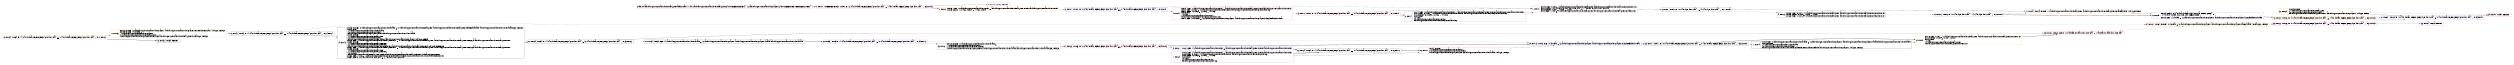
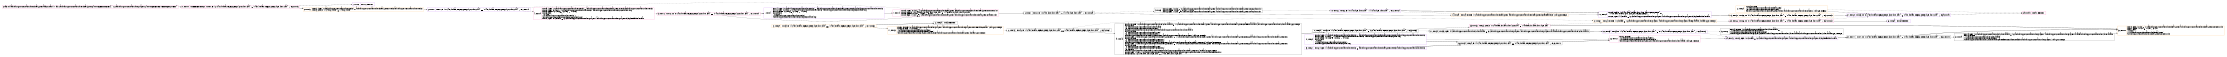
  digraph {
    rankdir=LR
    node [color=purple shape=record]
    edge [style=solid]
    n1 [color=deeppink label="{0\:\ 0x0000|MTH_ENTER_BLOCK\l|0x0000: IF  (r8 I:?[int, boolean, OBJECT, ARRAY, byte, short, char]) != (0 ?[int, boolean, OBJECT, ARRAY, byte, short, char])  \-\> B:2:0x0003 \l}"]
    n2 [label="{1\:\ 0x0002|0x0002: RETURN   \l}"]
    n3 [color=darkorange label="{2\:\ 0x0003|0x0003: SGET  (r0 I:android.support.constraint.solver.Metrics) =  android.support.constraint.solver.LinearSystem.sMetrics android.support.constraint.solver.Metrics \l0x0005: CONST  (r1 I:?[long, double]) = (1 ?[long, double]) \l}"]
    n4 [label="{3\:\ 0x0007|0x0007: IF  (r0 I:?[int, boolean, OBJECT, ARRAY, byte, short, char]) == (0 ?[int, boolean, OBJECT, ARRAY, byte, short, char])  \-\> B:7:0x001b \l}"]
    n5 [color=deeppink label="{4\:\ 0x0009|0x0009: SGET  (r0 I:android.support.constraint.solver.Metrics) =  android.support.constraint.solver.LinearSystem.sMetrics android.support.constraint.solver.Metrics \l0x000b: IGET  (r3 I:long) = (r0 I:android.support.constraint.solver.Metrics) android.support.constraint.solver.Metrics.constraints long \l0x000d: ARITH  (r3 I:long) = (r3 I:long) + (r1 I:long) \l0x000e: IPUT  \l  (r3 I:long)\l  (r0 I:android.support.constraint.solver.Metrics)\l android.support.constraint.solver.Metrics.constraints long \l0x0010: IGET  (r0 I:boolean) = (r8 I:android.support.constraint.solver.ArrayRow) android.support.constraint.solver.ArrayRow.isSimpleDefinition boolean \l}"]
    n6 [color=deeppink label="{7\:\ 0x001b|0x001b: IGET  (r0 I:int) = (r7 I:android.support.constraint.solver.LinearSystem) android.support.constraint.solver.LinearSystem.mNumRows int \l0x001d: CONST  (r3 I:?[boolean, int, float, short, byte, char]) = (1 ?[boolean, int, float, short, byte, char]) \l0x001e: ARITH  (r0 I:int) = (r0 I:int) + (r3 I:int) \l0x001f: IGET  (r4 I:int) = (r7 I:android.support.constraint.solver.LinearSystem) android.support.constraint.solver.LinearSystem.mMaxRows int \l}"]
    n7 [color=deeppink label="{5\:\ 0x0012|0x0012: IF  (r0 I:?[int, boolean, OBJECT, ARRAY, byte, short, char]) == (0 ?[int, boolean, OBJECT, ARRAY, byte, short, char])  \-\> B:7:0x001b \l}"]
    n8 [color=black label="{8\:\ 0x0021|0x0021: IF  (r0 I:?[int, byte, short, char]) \>= (r4 I:?[int, byte, short, char])  \-\> B:11:0x002a \l}"]
    n9 [label="{6\:\ 0x0014|0x0014: SGET  (r0 I:android.support.constraint.solver.Metrics) =  android.support.constraint.solver.LinearSystem.sMetrics android.support.constraint.solver.Metrics \l0x0016: IGET  (r3 I:long) = (r0 I:android.support.constraint.solver.Metrics) android.support.constraint.solver.Metrics.simpleconstraints long \l0x0018: ARITH  (r3 I:long) = (r3 I:long) + (r1 I:long) \l0x0019: IPUT  \l  (r3 I:long)\l  (r0 I:android.support.constraint.solver.Metrics)\l android.support.constraint.solver.Metrics.simpleconstraints long \l}"]
    n10 [color=black label="{9\:\ 0x0023|0x0023: IGET  (r0 I:int) = (r7 I:android.support.constraint.solver.LinearSystem) android.support.constraint.solver.LinearSystem.mNumColumns int \l0x0025: ARITH  (r0 I:int) = (r0 I:int) + (r3 I:int) \l0x0026: IGET  (r4 I:int) = (r7 I:android.support.constraint.solver.LinearSystem) android.support.constraint.solver.LinearSystem.mMaxColumns int \l}"]
    n11 [color=darkorange label="{11\:\ 0x002a|0x002a: INVOKE  (r7 I:android.support.constraint.solver.LinearSystem) android.support.constraint.solver.LinearSystem.increaseTableSize():void type: DIRECT \l}"]
    n12 [label="{10\:\ 0x0028|0x0028: IF  (r0 I:?[int, byte, short, char]) \< (r4 I:?[int, byte, short, char])  \-\> B:12:0x002d \l}"]
    n13 [label="{12\:\ 0x002d|0x002d: CONST  (r0 I:?[int, float, boolean, short, byte, char, OBJECT, ARRAY]) = \l  (0 ?[int, float, boolean, short, byte, char, OBJECT, ARRAY])\l \l0x002e: IGET  (r4 I:boolean) = (r8 I:android.support.constraint.solver.ArrayRow) android.support.constraint.solver.ArrayRow.isSimpleDefinition boolean \l}"]
    n14 [color=darkorange label="{13\:\ 0x0030|0x0030: IF  (r4 I:?[int, boolean, OBJECT, ARRAY, byte, short, char]) != (0 ?[int, boolean, OBJECT, ARRAY, byte, short, char])  \-\> B:37:0x008b \l}"]
    n15 [label="{37\:\ 0x008b|0x008b: IF  (r0 I:?[int, boolean, OBJECT, ARRAY, byte, short, char]) != (0 ?[int, boolean, OBJECT, ARRAY, byte, short, char])  \-\> B:39:0x0090 \l}"]
    n16 [color=deeppink label="{39\:\ 0x0090|0x0090: RETURN   \l}"]
    n17 [color=darkorange label="{15\:\ 0x0039|0x0039: IF  (r4 I:?[int, boolean, OBJECT, ARRAY, byte, short, char]) == (0 ?[int, boolean, OBJECT, ARRAY, byte, short, char])  \-\> B:17:0x003c \l}"]
    n18 [color=black label="{16\:\ 0x003b|0x003b: RETURN   \l}"]
    n19 [color=darkorange label="{17\:\ 0x003c|0x003c: INVOKE  (r8 I:android.support.constraint.solver.ArrayRow) android.support.constraint.solver.ArrayRow.ensurePositiveConstant():void type: VIRTUAL \l0x003f: INVOKE  (r4 I:boolean) = \l  (r8 I:android.support.constraint.solver.ArrayRow)\l  (r7 I:android.support.constraint.solver.LinearSystem)\l android.support.constraint.solver.ArrayRow.chooseSubject(android.support.constraint.solver.LinearSystem):boolean type: VIRTUAL \l}"]
    n20 [color=black label="{18\:\ 0x0043|0x0043: IF  (r4 I:?[int, boolean, OBJECT, ARRAY, byte, short, char]) == (0 ?[int, boolean, OBJECT, ARRAY, byte, short, char])  \-\> B:34:0x0084 \l}"]
    n21 [color=black label="{19\:\ 0x0045|0x0045: INVOKE  (r0 I:android.support.constraint.solver.SolverVariable) = (r7 I:android.support.constraint.solver.LinearSystem) android.support.constraint.solver.LinearSystem.createExtraVariable():android.support.constraint.solver.SolverVariable type: VIRTUAL \l0x0049: IPUT  \l  (r0 I:android.support.constraint.solver.SolverVariable)\l  (r8 I:android.support.constraint.solver.ArrayRow)\l android.support.constraint.solver.ArrayRow.variable android.support.constraint.solver.SolverVariable \l0x004b: INVOKE  \l  (r7 I:android.support.constraint.solver.LinearSystem)\l  (r8 I:android.support.constraint.solver.ArrayRow)\l android.support.constraint.solver.LinearSystem.addRow(android.support.constraint.solver.ArrayRow):void type: DIRECT \l0x004e: IGET  (r4 I:android.support.constraint.solver.LinearSystem$Row) = (r7 I:android.support.constraint.solver.LinearSystem) android.support.constraint.solver.LinearSystem.mTempGoal android.support.constraint.solver.LinearSystem$Row \l0x0050: INVOKE  \l  (r4 I:android.support.constraint.solver.LinearSystem$Row)\l  (r8 I:android.support.constraint.solver.LinearSystem$Row)\l android.support.constraint.solver.LinearSystem.Row.initFromRow(android.support.constraint.solver.LinearSystem$Row):void type: INTERFACE \l0x0053: IGET  (r4 I:android.support.constraint.solver.LinearSystem$Row) = (r7 I:android.support.constraint.solver.LinearSystem) android.support.constraint.solver.LinearSystem.mTempGoal android.support.constraint.solver.LinearSystem$Row \l0x0055: INVOKE  \l  (r7 I:android.support.constraint.solver.LinearSystem)\l  (r4 I:android.support.constraint.solver.LinearSystem$Row)\l  (r3 I:boolean)\l android.support.constraint.solver.LinearSystem.optimize(android.support.constraint.solver.LinearSystem$Row, boolean):int type: DIRECT \l0x0058: IGET  (r4 I:int) = (r0 I:android.support.constraint.solver.SolverVariable) android.support.constraint.solver.SolverVariable.definitionId int \l0x005a: CONST  (r5 I:?[int, float, short, byte, char]) = (\-1 ?[int, float, short, byte, char]) \l}"]
    n22 [color=darkorange label="{34\:\ 0x0084|0x0084: INVOKE  (r1 I:boolean) = (r8 I:android.support.constraint.solver.ArrayRow) android.support.constraint.solver.ArrayRow.hasKeyVariable():boolean type: VIRTUAL \l}"]
    n23 [color=black label="{20\:\ 0x005b|0x005b: IF  (r4 I:?[int, boolean, OBJECT, ARRAY, byte, short, char]) != (r5 I:?[int, boolean, OBJECT, ARRAY, byte, short, char])  \-\> B:33:0x0083 \l}"]
    n24 [color=deeppink label="{35\:\ 0x0088|0x0088: IF  (r1 I:?[int, boolean, OBJECT, ARRAY, byte, short, char]) != (0 ?[int, boolean, OBJECT, ARRAY, byte, short, char])  \-\> B:37:0x008b \l}"]
    n25 [color=black label="{21\:\ 0x005d|0x005d: IGET  (r4 I:android.support.constraint.solver.SolverVariable) = (r8 I:android.support.constraint.solver.ArrayRow) android.support.constraint.solver.ArrayRow.variable android.support.constraint.solver.SolverVariable \l}"]
    n26 [color=deeppink label="{33\:\ 0x0083|0x0083: CONST  (r0 I:?[boolean, int, float, short, byte, char]) = (1 ?[boolean, int, float, short, byte, char]) \l}"]
    n27 [label="{22\:\ 0x005f|0x005f: IF  (r4 I:?[int, boolean, OBJECT, ARRAY, byte, short, char]) != (r0 I:?[int, boolean, OBJECT, ARRAY, byte, short, char])  \-\> B:29:0x0075 \l}"]
    n28 [color=black label="{23\:\ 0x0061|0x0061: INVOKE  (r0 I:android.support.constraint.solver.SolverVariable) = \l  (r8 I:android.support.constraint.solver.ArrayRow)\l  (r0 I:android.support.constraint.solver.SolverVariable)\l android.support.constraint.solver.ArrayRow.pickPivot(android.support.constraint.solver.SolverVariable):android.support.constraint.solver.SolverVariable type: VIRTUAL \l}"]
    n29 [label="{29\:\ 0x0075|0x0075: IGET  (r0 I:boolean) = (r8 I:android.support.constraint.solver.ArrayRow) android.support.constraint.solver.ArrayRow.isSimpleDefinition boolean \l}"]
-   n30 [color=deeppink label="{24\:\ 0x0065|0x0065: IF  (r0 I:?[int, boolean, OBJECT, ARRAY, byte, short, char]) == (0 ?[int, boolean, OBJECT, ARRAY, byte, short, char])  \-\> B:29:0x0075 \l}"]
    n31 [color=black label="{30\:\ 0x0077|0x0077: IF  (r0 I:?[int, boolean, OBJECT, ARRAY, byte, short, char]) != (0 ?[int, boolean, OBJECT, ARRAY, byte, short, char])  \-\> B:32:0x007e \l}"]
    n32 [label="{25\:\ 0x0067|0x0067: SGET  (r4 I:android.support.constraint.solver.Metrics) =  android.support.constraint.solver.LinearSystem.sMetrics android.support.constraint.solver.Metrics \l}"]
    n33 [color=black label="{26\:\ 0x0069|0x0069: IF  (r4 I:?[int, boolean, OBJECT, ARRAY, byte, short, char]) == (0 ?[int, boolean, OBJECT, ARRAY, byte, short, char])  \-\> B:28:0x0072 \l}"]
    n34 [color=deeppink label="{28\:\ 0x0072|0x0071: INVOKE  \l  (r8 I:android.support.constraint.solver.ArrayRow)\l  (r0 I:android.support.constraint.solver.SolverVariable)\l android.support.constraint.solver.ArrayRow.pivot(android.support.constraint.solver.SolverVariable):void type: VIRTUAL \l}"]
    n35 [label="{27\:\ 0x006b|0x006b: SGET  (r4 I:android.support.constraint.solver.Metrics) =  android.support.constraint.solver.LinearSystem.sMetrics android.support.constraint.solver.Metrics \l0x006d: IGET  (r5 I:long) = (r4 I:android.support.constraint.solver.Metrics) android.support.constraint.solver.Metrics.pivots long \l0x006f: ARITH  (r5 I:long) = (r5 I:long) + (r1 I:long) \l0x0070: IPUT  \l  (r5 I:long)\l  (r4 I:android.support.constraint.solver.Metrics)\l android.support.constraint.solver.Metrics.pivots long \l}"]
    n36 [color=black label="{31\:\ 0x0079|0x0079: IGET  (r0 I:android.support.constraint.solver.SolverVariable) = (r8 I:android.support.constraint.solver.ArrayRow) android.support.constraint.solver.ArrayRow.variable android.support.constraint.solver.SolverVariable \l0x007b: INVOKE  \l  (r0 I:android.support.constraint.solver.SolverVariable)\l  (r8 I:android.support.constraint.solver.ArrayRow)\l android.support.constraint.solver.SolverVariable.updateReferencesWithNewDefinition(android.support.constraint.solver.ArrayRow):void type: VIRTUAL \l}"]
    n37 [color=darkorange label="{32\:\ 0x007e|0x007e: IGET  (r0 I:int) = (r7 I:android.support.constraint.solver.LinearSystem) android.support.constraint.solver.LinearSystem.mNumRows int \l0x0080: ARITH  (r0 I:int) = (r0 I:int) \- (r3 I:int) \l0x0081: IPUT  \l  (r0 I:int)\l  (r7 I:android.support.constraint.solver.LinearSystem)\l android.support.constraint.solver.LinearSystem.mNumRows int \l}"]
    n38 [label="{36\:\ 0x008a|0x008a: RETURN   \l}"]
    n39 [color=darkorange label="{38\:\ 0x008d|0x008d: INVOKE  \l  (r7 I:android.support.constraint.solver.LinearSystem)\l  (r8 I:android.support.constraint.solver.ArrayRow)\l android.support.constraint.solver.LinearSystem.addRow(android.support.constraint.solver.ArrayRow):void type: DIRECT \l}"]
    n40 [color=deeppink label="{public void android.support.constraint.solver.LinearSystem.addConstraint((r7 'this' I:android.support.constraint.solver.LinearSystem A[IMMUTABLE_TYPE, THIS]), (r8 I:android.support.constraint.solver.ArrayRow A[IMMUTABLE_TYPE, METHOD_ARGUMENT])) }"]
    n1 -> n2
    n1 -> n3 [style=bold]
    n3 -> n4
    n4 -> n5 [style=dashed]
    n4 -> n6 [style=dashed]
    n5 -> n7 [style=dashed]
    n6 -> n8
    n7 -> n6
    n7 -> n9 [style=bold]
    n8 -> n10 [style=dashed]
    n8 -> n11
    n9 -> n6
    n10 -> n12 [style=dashed]
    n11 -> n13
    n12 -> n11 [style=dashed]
    n12 -> n13 [style=bold]
    n13 -> n14 [style=bold]
    n14 -> n15
    n15 -> n16
    n17 -> n18 [style=bold]
    n17 -> n19
    n19 -> n20 [style=dashed]
    n20 -> n21
    n20 -> n22 [style=dashed]
    n21 -> n23 [style=bold]
    n22 -> n24
    n23 -> n25 [style=dashed]
    n23 -> n26
    n24 -> n15 [style=dashed]
    n24 -> n38
    n25 -> n27 [style=bold]
    n26 -> n22 [style=dashed]
    n27 -> n28 [style=dashed]
    n27 -> n29 [style=dashed]
-   n28 -> n30 [style=dashed]
    n29 -> n31 [style=bold]
-   n30 -> n29 [style=bold]
-   n30 -> n32 [style=dashed]
    n31 -> n36 [style=dashed]
    n31 -> n37 [style=bold]
    n32 -> n33 [style=bold]
    n33 -> n34 [style=bold]
    n34 -> n29
    n35 -> n33 [style=bold]
    n35 -> n34
    n36 -> n37
-   n37 -> n26 [style=bold]
+   n26 -> n37 [style=bold]
    n39 -> n15
    n39 -> n16 [style=dashed]
    n40 -> n1 [style=bold]
  }
